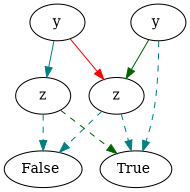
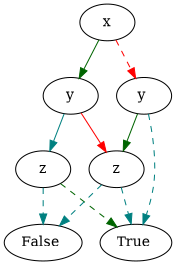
  digraph {
    edge [style=dashed color=teal]
+   n1 [label=x]
    n2 [label=y]
    n3 [label="y "]
    n4 [label=z]
    n5 [label=z]
    n6 [label="False "]
    n7 [label="True "]
+   n1 -> n2 [style=solid color=darkgreen]
+   n1 -> n3 [color=red]
    n2 -> n4 [style=solid]
    n2 -> n5 [color=red style=solid]
    n3 -> n5 [style=solid color=darkgreen]
    n3 -> n7
    n4 -> n6
    n4 -> n7 [color=darkgreen]
    n5 -> n6
    n5 -> n7
  }
